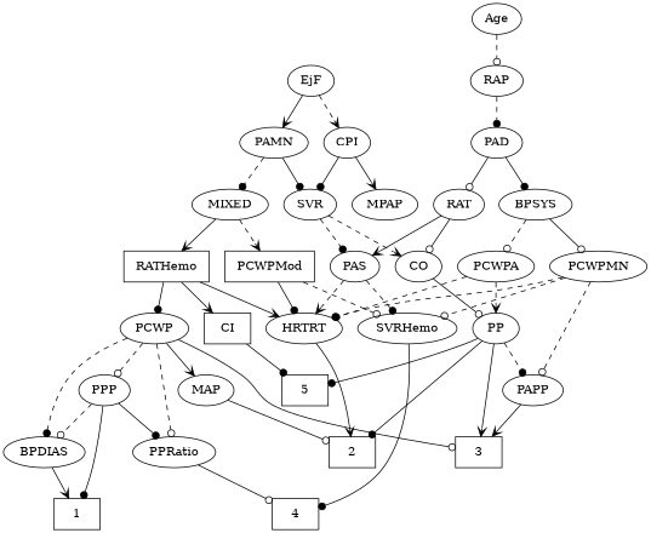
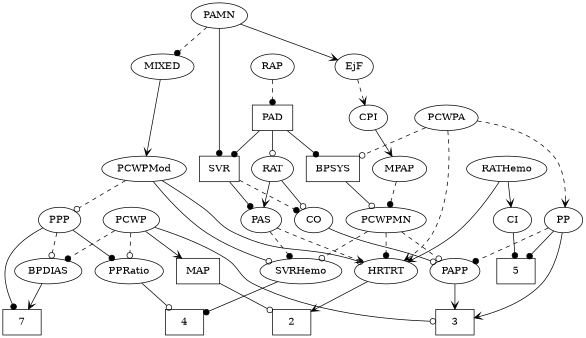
  strict digraph {
    edge [arrowhead=dot style=solid]
-   1 [height=0.5 shape=box width=0.75]
+   1 [height=0.5 shape=box width=0.75 label=7]
    2 [height=0.5 shape=box width=0.75]
    3 [height=0.5 shape=box width=0.75]
    4 [height=0.5 shape=box width=0.75]
    5 [height=0.5 shape=box width=0.75]
-   Age [height=0.5 width=0.75]
    RAP [height=0.5 width=0.77632]
    EjF [height=0.5 width=0.75]
    PAMN [height=0.5 width=1.011]
    CPI [height=0.5 width=0.75]
-   PAD [height=0.5 width=0.79437]
+   PAD [height=0.5 width=0.79437 shape=box]
    MIXED [height=0.5 width=1.1193]
-   SVR [height=0.5 width=0.77632]
+   SVR [height=0.5 width=0.77632 shape=box]
    MPAP [height=0.5 width=0.97491]
-   BPSYS [height=0.5 width=1.0471]
+   BPSYS [height=0.5 width=1.0471 shape=box]
    RAT [height=0.5 width=0.75827]
-   RATHemo [height=0.5 width=1.3721 shape=box]
-   PCWPMod [height=0.5 width=1.4443 shape=box]
+   RATHemo [height=0.5 width=1.3721]
+   PCWPMod [height=0.5 width=1.4443]
    CO [height=0.5 width=0.75]
    PAS [height=0.5 width=0.75]
    PCWPMN [height=0.5 width=1.3902]
    PCWPA [height=0.5 width=1.1555]
    HRTRT [height=0.5 width=1.1013]
    PCWP [height=0.5 width=0.97491]
-   CI [height=0.5 width=0.75 shape=box]
+   CI [height=0.5 width=0.75]
    SVRHemo [height=0.5 width=1.3902]
    PPP [height=0.5 width=0.75]
    BPDIAS [height=0.5 width=1.1735]
-   MAP [height=0.5 width=0.84854]
+   MAP [height=0.5 width=0.84854 shape=box]
    PPRatio [height=0.5 width=1.1013]
    PAPP [height=0.5 width=0.88464]
    PP [height=0.5 width=0.75]
-   Age -> RAP [arrowhead=odot style=dashed]
    RAP -> PAD [style=dashed]
-   EjF -> PAMN [arrowhead=vee]
+   PAMN -> EjF [arrowhead=vee]
    EjF -> CPI [arrowhead=vee style=dashed]
    PAMN -> MIXED [style=dashed]
    PAMN -> SVR
-   CPI -> SVR
+   PAD -> SVR
    CPI -> MPAP [arrowhead=vee]
    PAD -> BPSYS
    PAD -> RAT [arrowhead=odot]
-   MIXED -> RATHemo [arrowhead=vee]
-   MIXED -> PCWPMod [arrowhead=vee style=dashed]
-   SVR -> CO [arrowhead=vee style=dashed]
-   SVR -> PAS [style=dashed]
+   MIXED -> PCWPMod [arrowhead=vee]
+   SVR -> CO [style=dashed]
+   SVR -> PAS
+   MPAP -> PCWPMN [style=dashed]
    BPSYS -> PCWPMN [arrowhead=odot]
-   BPSYS -> PCWPA [arrowhead=odot style=dashed]
+   PCWPA -> BPSYS [arrowhead=odot style=dashed]
    RAT -> CO [arrowhead=odot]
    RAT -> PAS [arrowhead=vee]
    RATHemo -> HRTRT [arrowhead=vee]
-   RATHemo -> PCWP
    RATHemo -> CI [arrowhead=vee]
-   PCWPMod -> HRTRT
-   PCWPMod -> SVRHemo [arrowhead=odot style=dashed]
-   PCWP -> PPP [arrowhead=odot style=dashed]
-   CO -> PP [arrowhead=odot]
+   PCWPMod -> HRTRT [arrowhead=odot]
+   PCWPMod -> SVRHemo [arrowhead=odot]
+   PCWPMod -> PPP [arrowhead=odot style=dashed]
+   CO -> PAPP [arrowhead=odot]
    PAS -> HRTRT [arrowhead=vee style=dashed]
    PAS -> SVRHemo [style=dashed]
    PCWPMN -> HRTRT [style=dashed]
    PCWPMN -> SVRHemo [arrowhead=odot style=dashed]
    PCWPMN -> PAPP [arrowhead=odot style=dashed]
-   PCWPA -> HRTRT [style=dashed]
+   PCWPA -> HRTRT [arrowhead=vee style=dashed]
    PCWPA -> PP [arrowhead=vee style=dashed]
    HRTRT -> 2 [arrowhead=vee]
    PCWP -> 3 [arrowhead=odot]
    PCWP -> BPDIAS [style=dashed]
    PCWP -> MAP [arrowhead=vee]
    PCWP -> PPRatio [arrowhead=odot style=dashed]
    CI -> 5
    SVRHemo -> 4
    PPP -> 1
    PPP -> BPDIAS [arrowhead=odot style=dashed]
    PPP -> PPRatio
    BPDIAS -> 1 [arrowhead=vee]
    MAP -> 2 [arrowhead=odot]
    PPRatio -> 4 [arrowhead=odot]
    PAPP -> 3 [arrowhead=vee]
-   PP -> 2
    PP -> 3 [arrowhead=vee]
    PP -> 5
    PP -> PAPP [style=dashed]
  }
